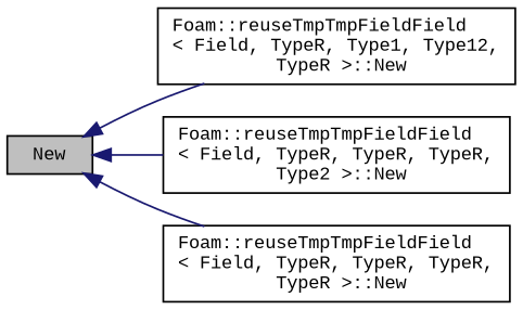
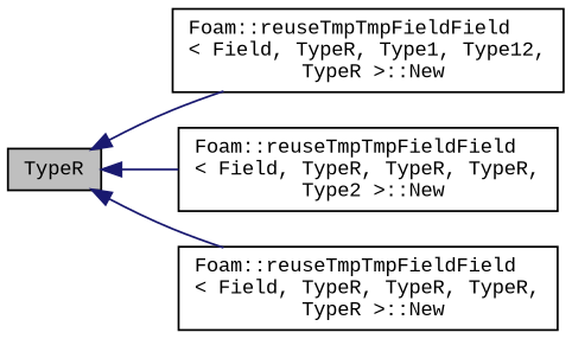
  digraph {
    rankdir=LR
    fontname="Liberation Mono"
    node [color=black fontname="Liberation Mono" fontsize=10 shape=record]
    edge [color=midnightblue dir=back fontname="Liberation Mono" fontsize=10 labelfontname=Helvetica labelfontsize=10 style=solid]
-   n1 [fillcolor=grey75 fontcolor=black height=0.2 label=New style=filled width=0.4]
+   n1 [fillcolor=grey75 fontcolor=black height=0.2 label=TypeR style=filled width=0.4]
    n2 [height=0.2 label="Foam::reuseTmpTmpFieldField\l\< Field, TypeR, Type1, Type12,\l TypeR \>::New" width=0.4]
    n3 [height=0.2 label="Foam::reuseTmpTmpFieldField\l\< Field, TypeR, TypeR, TypeR,\l Type2 \>::New" width=0.4]
    n4 [height=0.2 label="Foam::reuseTmpTmpFieldField\l\< Field, TypeR, TypeR, TypeR,\l TypeR \>::New" width=0.4]
    n1 -> n2
    n1 -> n3
    n1 -> n4
  }
